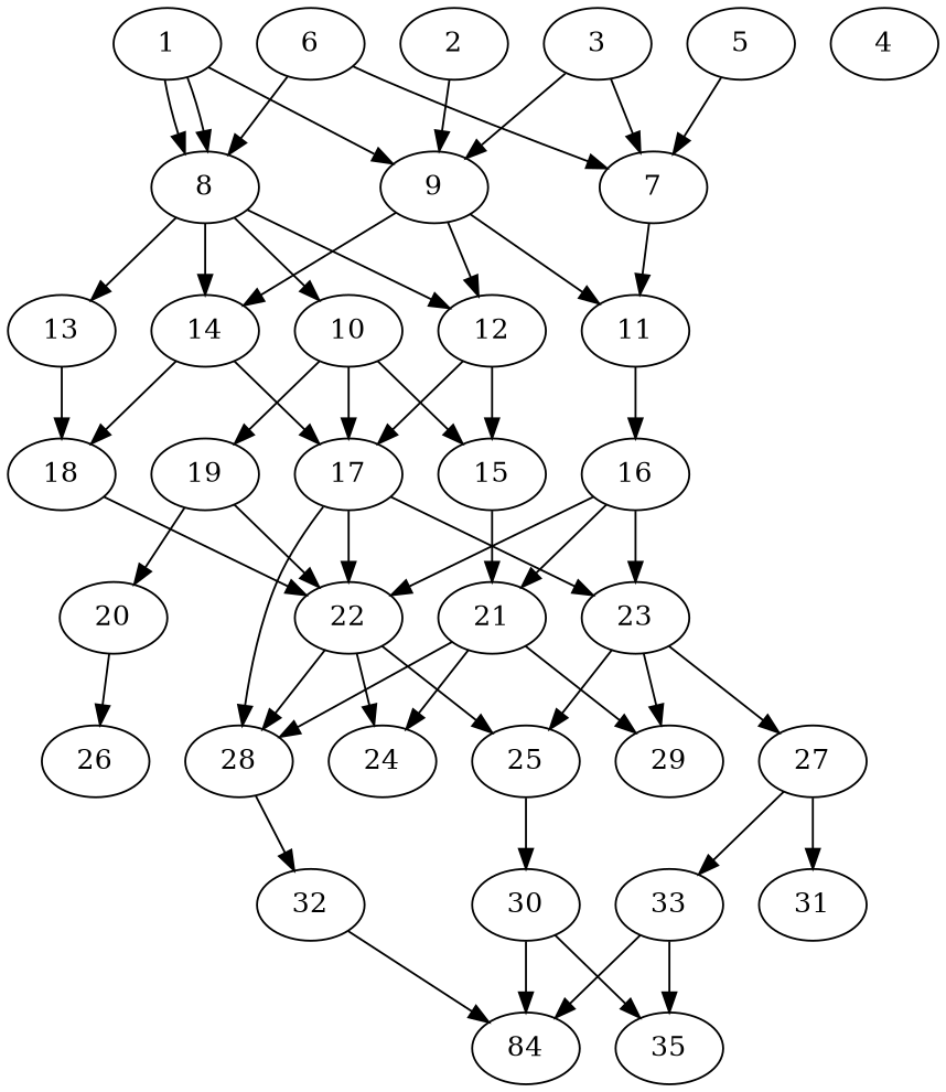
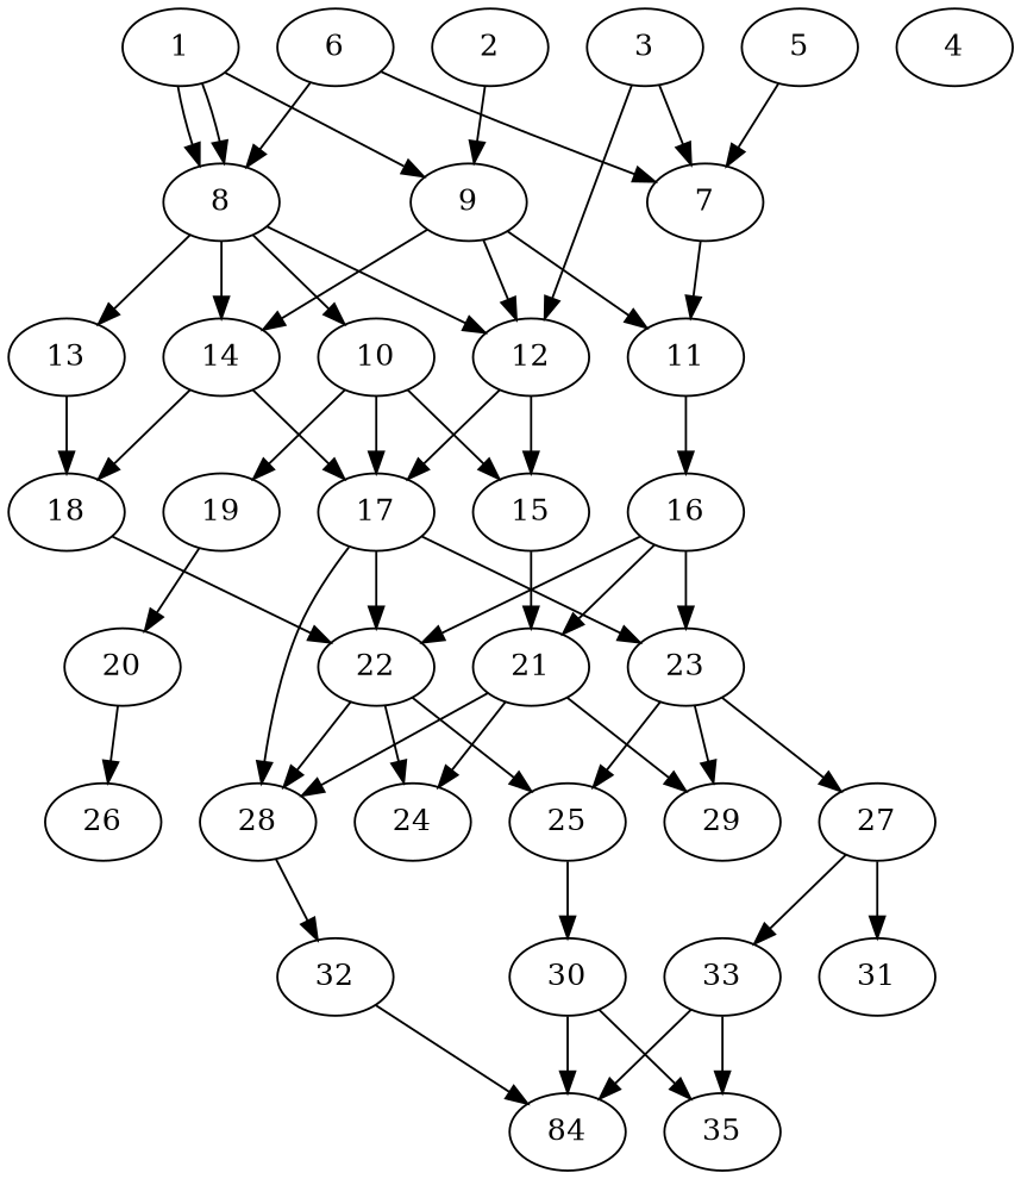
  digraph {
    node [alpha=0.02]
    1 [expect_size=31892480]
    8 [alpha=0.09 expect_size=35820544]
    9 [alpha=0.01 expect_size=40567808]
    10 [alpha=0.09 expect_size=10985472]
    12 [alpha=0.09 expect_size=51852288]
    13 [alpha=0.03 expect_size=20386816]
    14 [alpha=0.16 expect_size=23282688]
    11 [alpha=0.16 expect_size=47703040]
    15 [alpha=0.11 expect_size=28055552]
    17 [alpha=0.11 expect_size=21125120]
    19 [alpha=0.05 expect_size=25281536]
    18 [alpha=0.01 expect_size=51388416]
    16 [alpha=0.12 expect_size=33351680]
    2 [alpha=0.07 expect_size=5863424]
    3 [alpha=0.01 expect_size=49491968]
    7 [alpha=0.13 expect_size=28716032]
    4 [expect_size=52084736]
    5 [expect_size=7724032]
    6 [alpha=0.15 expect_size=6909952]
    21 [alpha=0.13 expect_size=49100800]
    22 [expect_size=40235008]
    23 [alpha=0.11 expect_size=15343616]
    28 [alpha=0.12 expect_size=47825920]
    20 [alpha=0.03 expect_size=28569600]
    24 [alpha=0.19 expect_size=21493760]
    29 [alpha=0.20 expect_size=51322880]
    25 [alpha=0.09 expect_size=12267520]
    27 [alpha=0.19 expect_size=21014528]
    26 [alpha=0.19 expect_size=38878208]
    31 [alpha=0.18 expect_size=23214080]
    33 [alpha=0.01 expect_size=11170816]
    32 [alpha=0.07 expect_size=5721088]
    30 [alpha=0.10 expect_size=15840256]
    n34 [alpha=0.03 expect_size=36625408 label=84]
    35 [alpha=0.15 expect_size=34555904]
    1 -> 8
    1 -> 8
    1 -> 9
    8 -> 10
    8 -> 12
    8 -> 13
    8 -> 14
    9 -> 12
    9 -> 14
    9 -> 11
    10 -> 15
    10 -> 17
    10 -> 19
    12 -> 15
    12 -> 17
    13 -> 18
    14 -> 17
    14 -> 18
    11 -> 16
    15 -> 21
    17 -> 22
    17 -> 23
    17 -> 28
-   19 -> 22
    19 -> 20
    18 -> 22
    16 -> 21
    16 -> 22
    16 -> 23
    2 -> 9
-   3 -> 9
+   3 -> 12
    3 -> 7
    7 -> 11
    5 -> 7
    6 -> 8
    6 -> 7
    21 -> 28
    21 -> 24
    21 -> 29
    22 -> 28
    22 -> 24
    22 -> 25
    23 -> 29
    23 -> 25
    23 -> 27
    28 -> 32
    20 -> 26
    25 -> 30
    27 -> 31
    27 -> 33
    33 -> n34
    33 -> 35
    32 -> n34
    30 -> n34
    30 -> 35
  }
